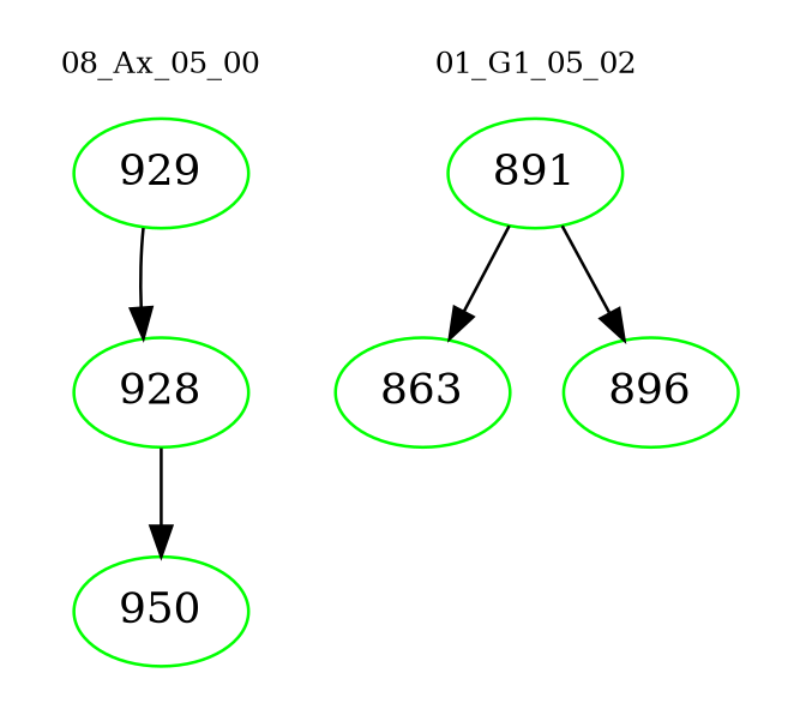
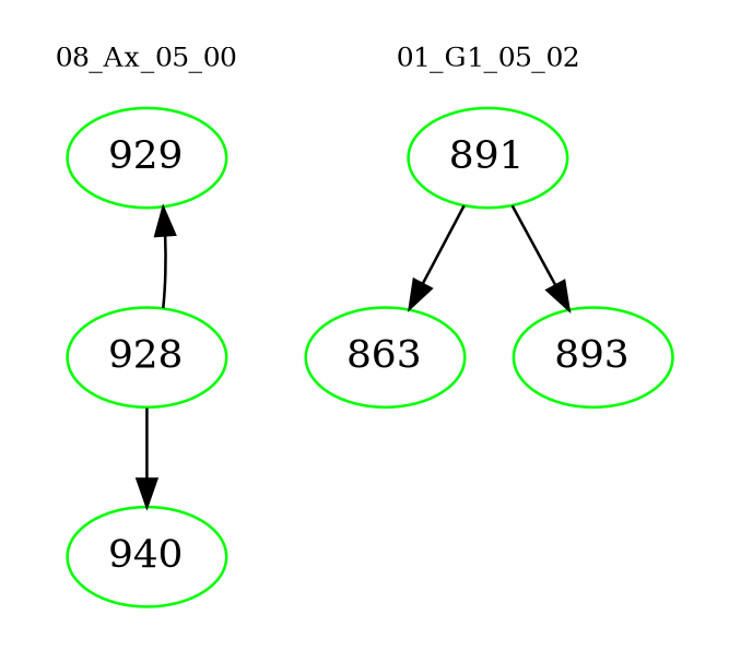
  digraph {
    node [color=green]
    edge [color=black]
    n1 [label=929]
    n2 [label=928]
-   n3 [label=950]
+   n3 [label=940]
    n4 [label=891]
    n5 [label=863]
-   n6 [label=896]
+   n6 [label=893]
    subgraph cluster_1 {
      color=white
      fontsize=10
      label="08_Ax_05_00"
      n1
      n2
      n3
    }
    subgraph cluster_2 {
      color=white
      fontsize=10
      label="01_G1_05_02"
      n4
      n5
      n6
    }
-   n1 -> n2
+   n2 -> n1
    n2 -> n3
    n4 -> n5
    n4 -> n6
  }
